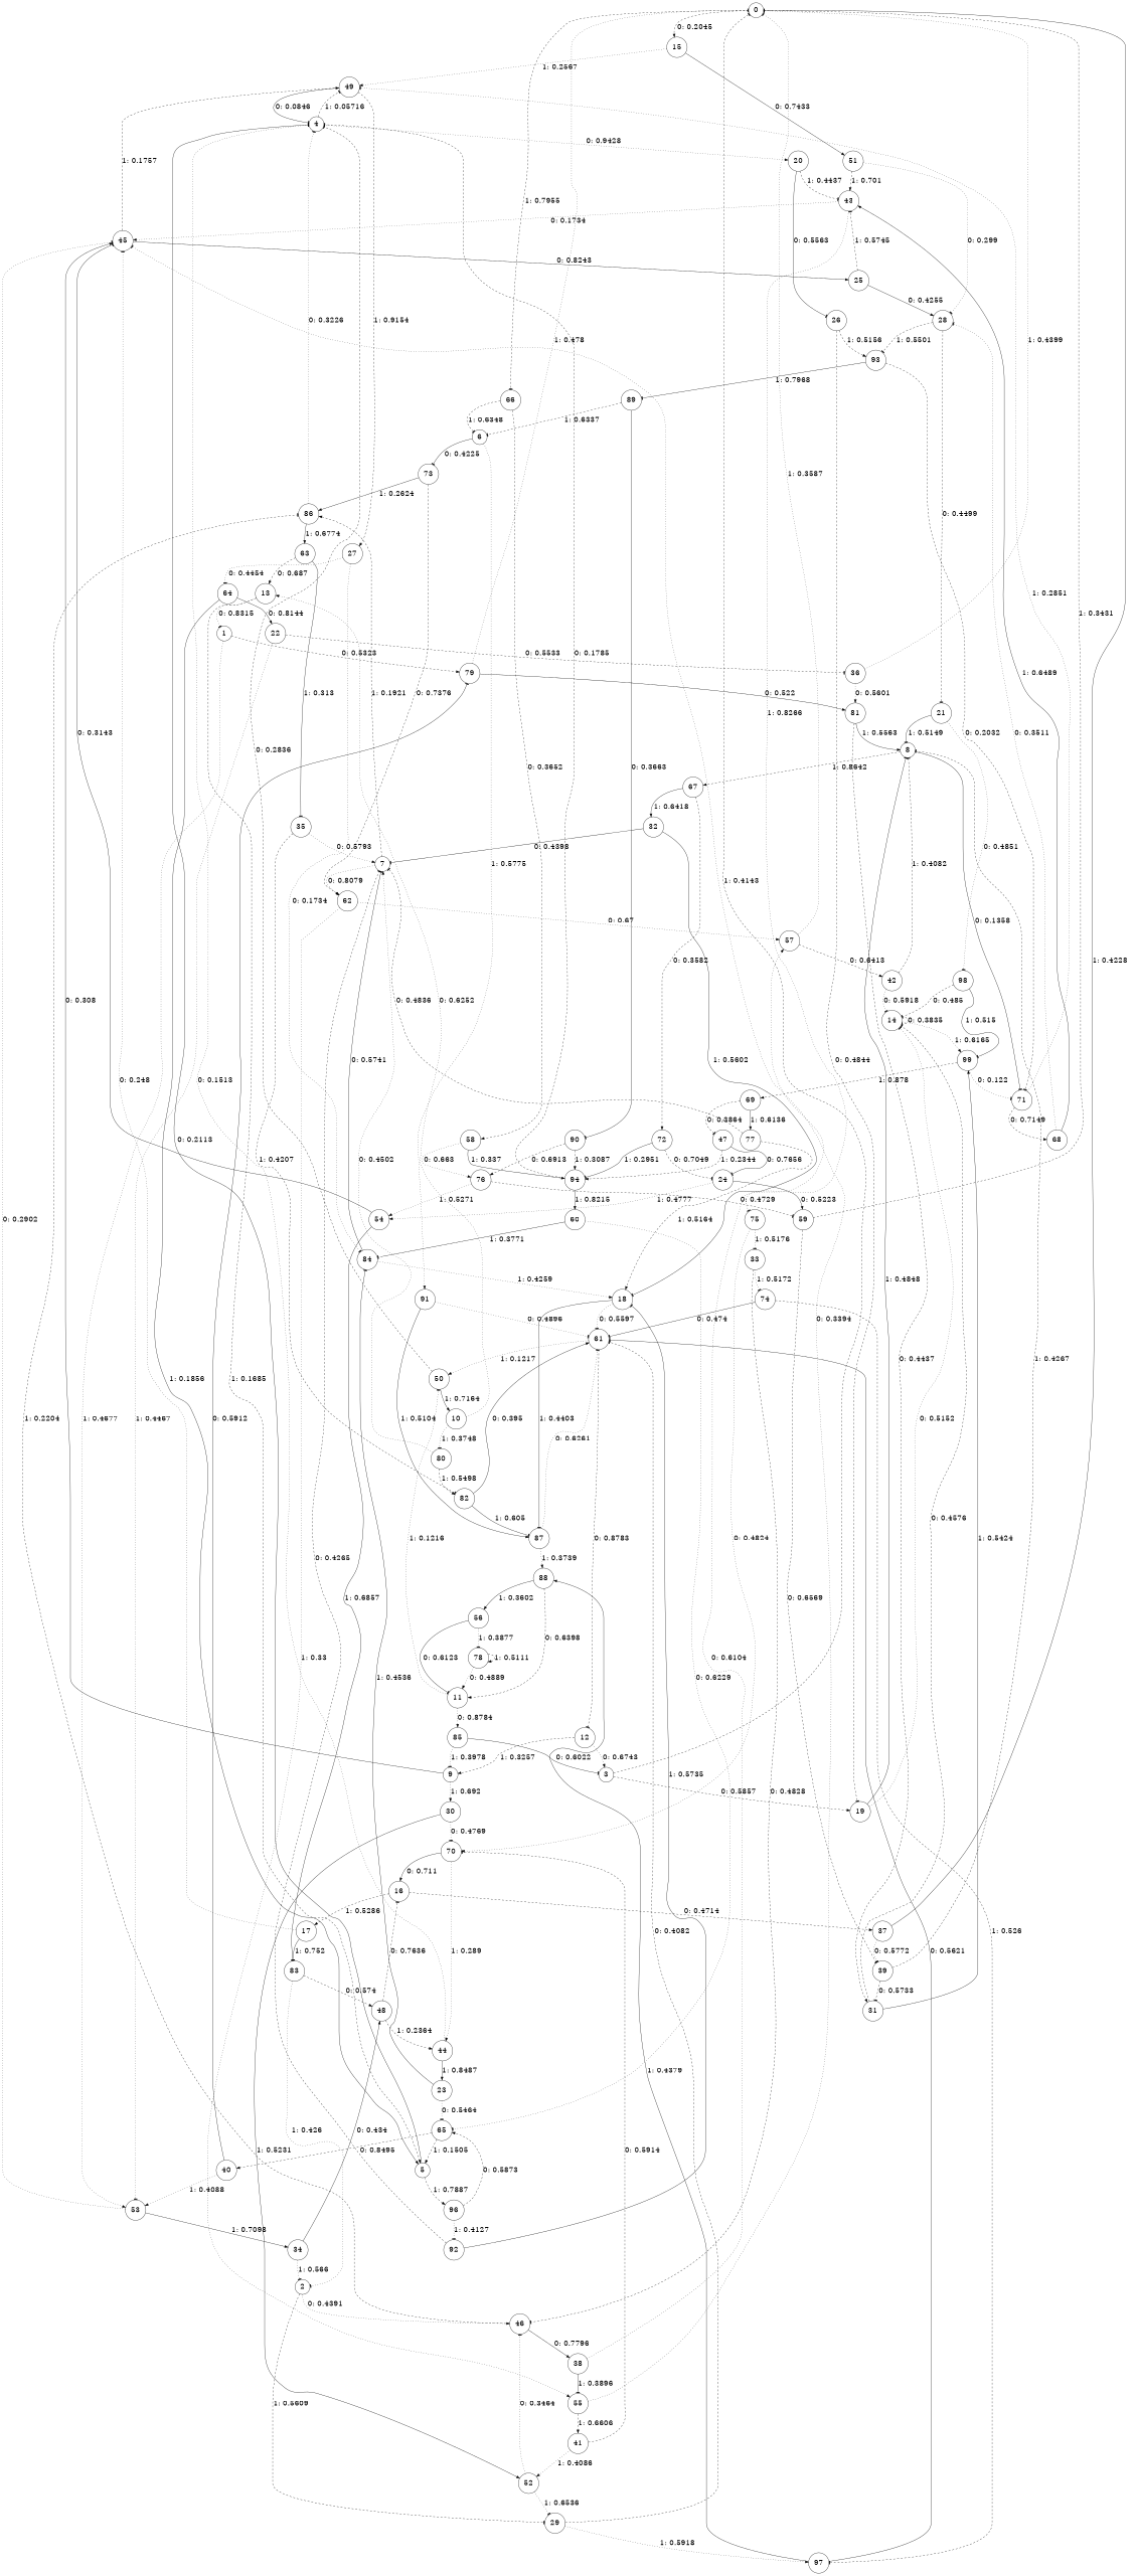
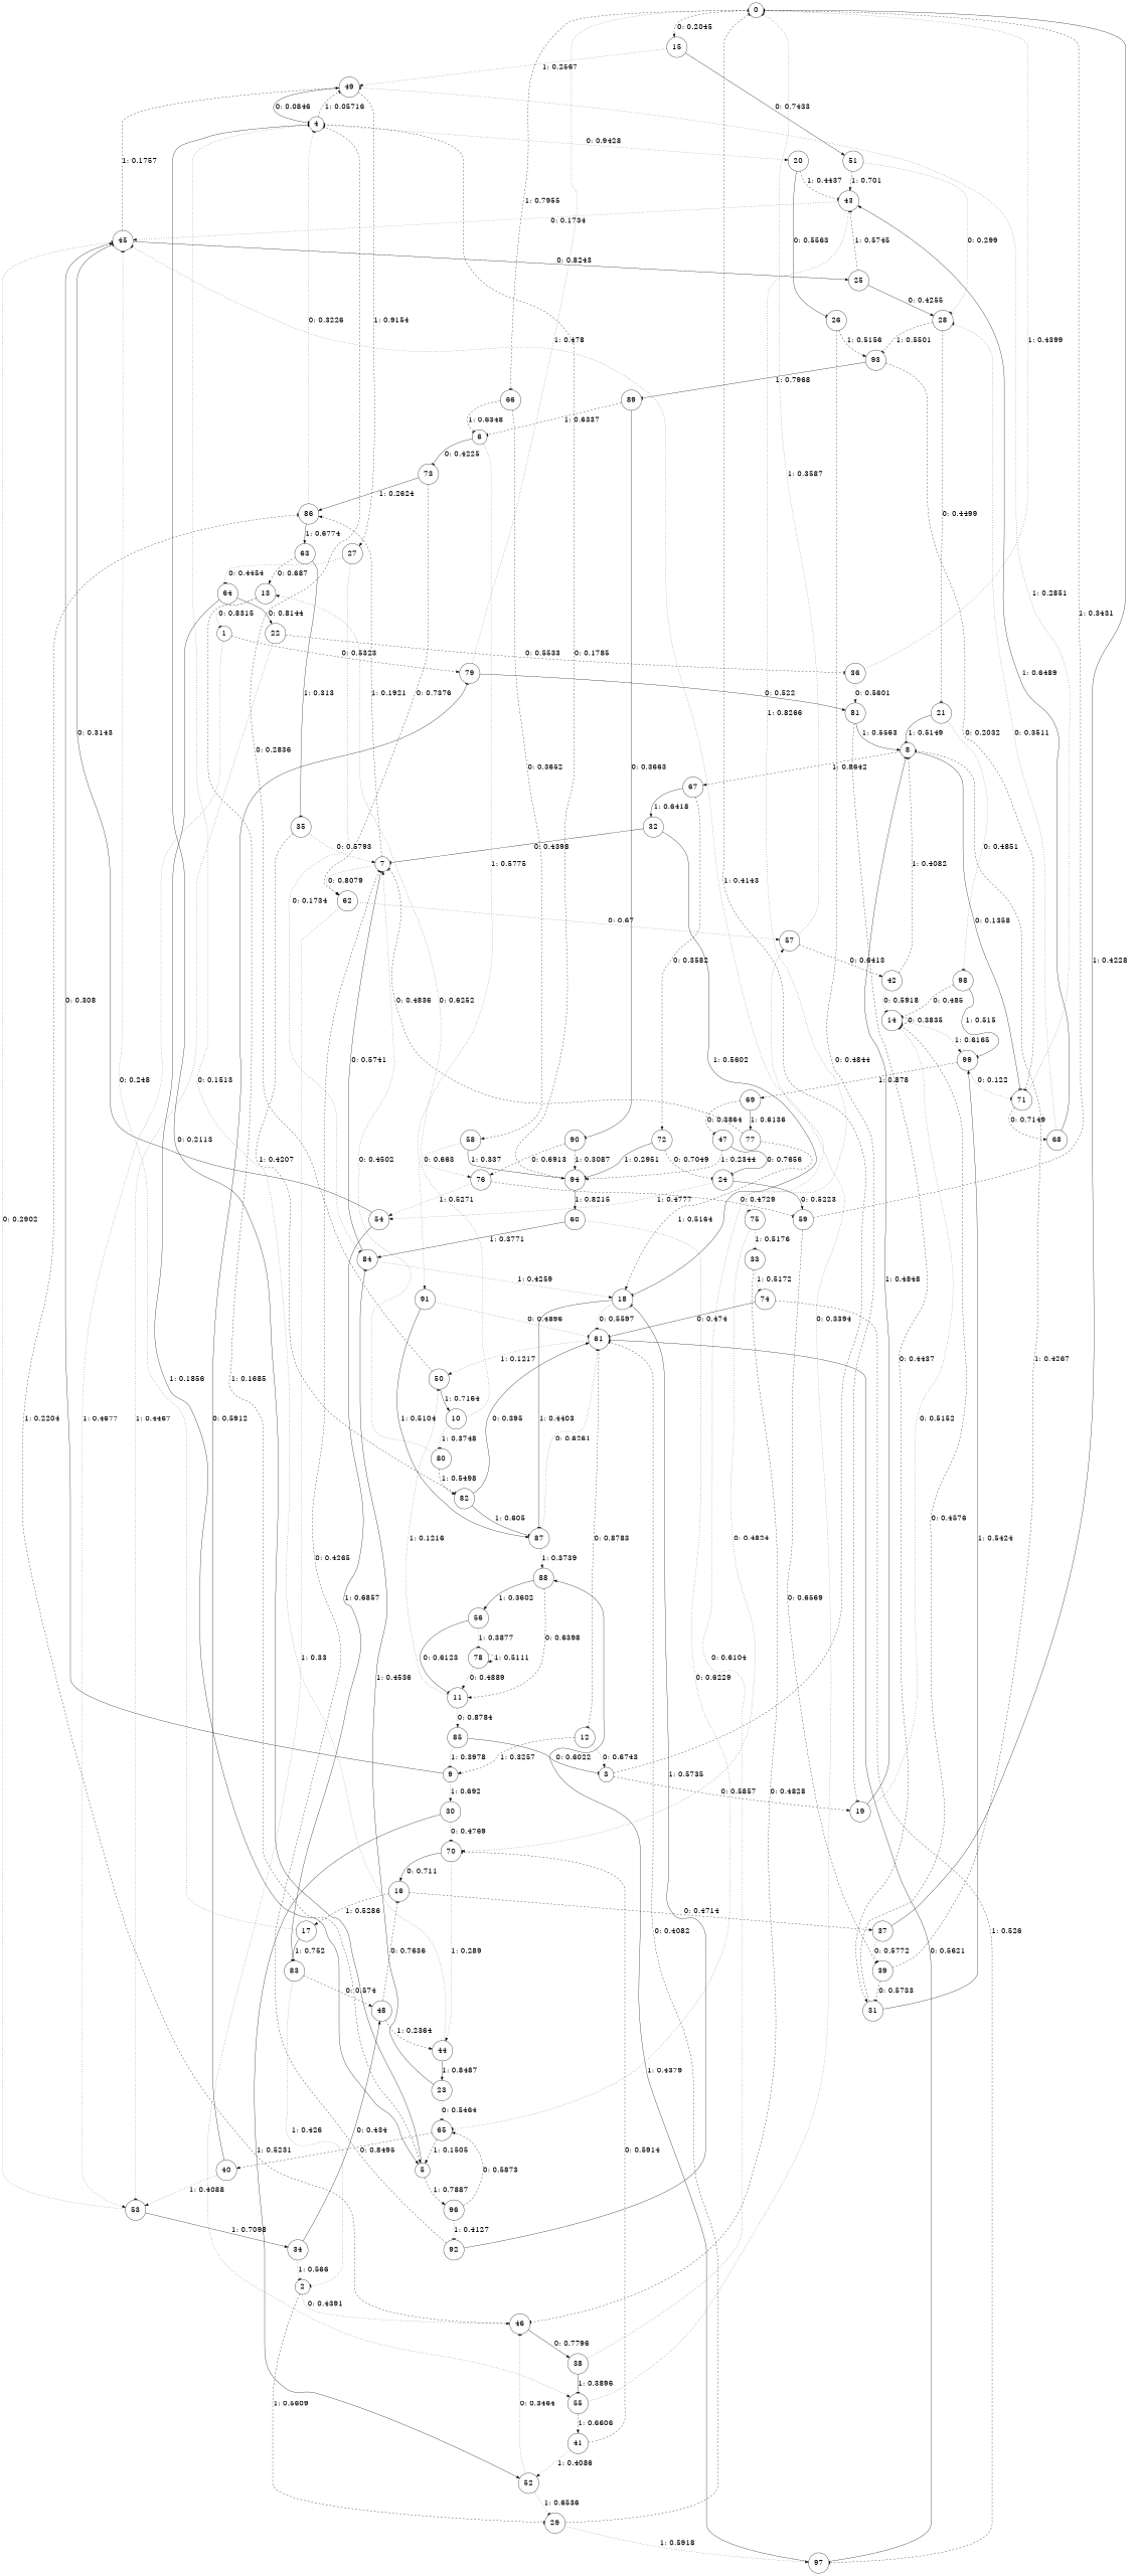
  digraph {
    node [fontsize=24 shape=circle]
    edge [arrowhead=tee fontsize=24 style=dashed]
    0
    15
    66
    49
    51
    6
    58
    4
    27
    43
    28
    73
    91
    94
    76
    1
    79
    53
    81
    45
    34
    8
    31
    25
    2
    48
    46
    29
    86
    38
    61
    97
    63
    57
    55
    50
    12
    88
    3
    19
    14
    71
    67
    n44 [label=99]
    20
    26
    93
    75
    84
    64
    5
    96
    65
    92
    40
    7
    18
    62
    87
    42
    41
    13
    35
    68
    32
    72
    24
    9
    30
    70
    52
    16
    44
    10
    80
    82
    11
    85
    69
    47
    77
    21
    37
    17
    39
    83
    56
    89
    33
    98
    22
    36
    23
    59
    54
    90
    74
    60
    78
    0 -> 15 [arrowhead=normal label="0: 0.2045   "]
    0 -> 66 [label="1: 0.7955   "]
    15 -> 49 [arrowhead=normal label="1: 0.2567   " style=dotted]
    15 -> 51 [arrowhead=normal label="0: 0.7433   " style=solid]
    66 -> 6 [label="1: 0.6348   "]
    66 -> 58 [arrowhead=normal label="0: 0.3652   "]
    49 -> 4 [label="0: 0.0846   " style=solid]
    49 -> 27 [arrowhead=normal label="1: 0.9154   "]
    51 -> 43 [arrowhead=normal label="1: 0.701    "]
    51 -> 28 [label="0: 0.299    " style=dotted]
    6 -> 73 [label="0: 0.4225   " style=solid]
    6 -> 91 [arrowhead=normal label="1: 0.5775   " style=dotted]
    58 -> 94 [arrowhead=normal label="1: 0.337    " style=solid]
    58 -> 76 [arrowhead=normal label="0: 0.663    " style=dotted]
    4 -> 49 [label="1: 0.05716  "]
    4 -> 20 [arrowhead=normal label="0: 0.9428   " style=dotted]
    27 -> 84 [label="0: 0.1734   " style=dotted]
    27 -> 64 [label="0: 0.4454   " style=dotted]
    43 -> 45 [arrowhead=normal label="0: 0.1734   " style=dotted]
    43 -> 75 [label="1: 0.8266   " style=dotted]
    28 -> 93 [label="1: 0.5501   "]
    28 -> 21 [label="0: 0.4499   "]
    73 -> 86 [arrowhead=normal label="1: 0.2624   " style=solid]
    73 -> 62 [arrowhead=normal label="0: 0.7376   "]
    91 -> 61 [label="0: 0.4896   " style=dotted]
    91 -> 87 [arrowhead=normal label="1: 0.5104   " style=solid]
    94 -> 4 [label="0: 0.1785   "]
    94 -> 60 [arrowhead=normal label="1: 0.8215   " style=solid]
    76 -> 59 [label="0: 0.4729   "]
    76 -> 54 [arrowhead=normal label="1: 0.5271   " style=dotted]
    1 -> 79 [arrowhead=normal label="0: 0.5323   "]
    1 -> 53 [arrowhead=normal label="1: 0.4677   " style=dotted]
    79 -> 0 [label="1: 0.478    " style=dotted]
    79 -> 81 [arrowhead=normal label="0: 0.522    " style=solid]
    53 -> 45 [label="0: 0.2902   " style=dotted]
    53 -> 34 [arrowhead=normal label="1: 0.7098   " style=solid]
    81 -> 8 [arrowhead=normal label="1: 0.5563   " style=solid]
    81 -> 31 [arrowhead=normal label="0: 0.4437   "]
    45 -> 49 [arrowhead=normal label="1: 0.1757   "]
    45 -> 25 [arrowhead=normal label="0: 0.8243   " style=solid]
    34 -> 2 [label="1: 0.566    " style=dotted]
    34 -> 48 [arrowhead=normal label="0: 0.434    " style=solid]
    8 -> 71 [label="0: 0.1358   " style=solid]
    8 -> 67 [arrowhead=normal label="1: 0.8642   "]
    31 -> 14 [label="0: 0.4576   "]
    31 -> n44 [arrowhead=normal label="1: 0.5424   " style=solid]
    25 -> 43 [label="1: 0.5745   "]
    25 -> 28 [arrowhead=normal label="0: 0.4255   " style=solid]
    2 -> 46 [arrowhead=normal label="0: 0.4391   " style=dotted]
    2 -> 29 [label="1: 0.5609   "]
    48 -> 16 [label="0: 0.7636   "]
    48 -> 44 [arrowhead=normal label="1: 0.2364   "]
    46 -> 86 [label="1: 0.2204   "]
    46 -> 38 [arrowhead=normal label="0: 0.7796   " style=solid]
    29 -> 61 [label="0: 0.4082   "]
    29 -> 97 [arrowhead=normal label="1: 0.5918   " style=dotted]
    86 -> 4 [label="0: 0.3226   " style=dotted]
    86 -> 63 [arrowhead=normal label="1: 0.6774   " style=solid]
    38 -> 57 [arrowhead=normal label="0: 0.6104   " style=dotted]
    38 -> 55 [label="1: 0.3896   " style=solid]
    61 -> 50 [arrowhead=normal label="1: 0.1217   " style=dotted]
    61 -> 12 [label="0: 0.8783   "]
    97 -> 61 [label="0: 0.5621   " style=solid]
    97 -> 88 [arrowhead=normal label="1: 0.4379   " style=solid]
    63 -> 13 [arrowhead=normal label="0: 0.687    "]
    63 -> 35 [label="1: 0.313    " style=solid]
    57 -> 0 [label="1: 0.3587   " style=dotted]
    57 -> 42 [arrowhead=normal label="0: 0.6413   "]
    55 -> 45 [label="0: 0.3394   " style=dotted]
    55 -> 41 [arrowhead=normal label="1: 0.6606   "]
    50 -> 4 [label="0: 0.2836   "]
    50 -> 10 [arrowhead=normal label="1: 0.7164   " style=solid]
    12 -> 3 [arrowhead=normal label="0: 0.6743   " style=dotted]
    12 -> 9 [arrowhead=normal label="1: 0.3257   "]
    88 -> 11 [arrowhead=normal label="0: 0.6398   "]
    88 -> 56 [arrowhead=normal label="1: 0.3602   " style=solid]
    3 -> 0 [label="1: 0.4143   "]
    3 -> 19 [arrowhead=normal label="0: 0.5857   "]
    19 -> 8 [label="1: 0.4848   " style=solid]
    19 -> 14 [label="0: 0.5152   " style=dotted]
    14 -> 14 [label="0: 0.3835   "]
    14 -> n44 [arrowhead=normal label="1: 0.6165   " style=dotted]
    71 -> 49 [label="1: 0.2851   " style=dotted]
    71 -> 68 [arrowhead=normal label="0: 0.7149   "]
    67 -> 32 [arrowhead=normal label="1: 0.6418   " style=solid]
    67 -> 72 [arrowhead=normal label="0: 0.3582   "]
    n44 -> 71 [label="0: 0.122    " style=dotted]
    n44 -> 69 [arrowhead=normal label="1: 0.878    "]
    20 -> 43 [label="1: 0.4437   "]
    20 -> 26 [label="0: 0.5563   " style=solid]
    26 -> 19 [label="0: 0.4844   "]
    26 -> 93 [arrowhead=normal label="1: 0.5156   "]
    93 -> 71 [label="0: 0.2032   "]
    93 -> 89 [label="1: 0.7968   " style=solid]
    75 -> 70 [arrowhead=normal label="0: 0.4824   " style=dotted]
    75 -> 33 [label="1: 0.5176   " style=dotted]
    84 -> 7 [label="0: 0.5741   " style=solid]
    84 -> 18 [arrowhead=normal label="1: 0.4259   " style=dotted]
    64 -> 5 [arrowhead=normal label="1: 0.1856   " style=solid]
    64 -> 22 [arrowhead=normal label="0: 0.8144   " style=solid]
    5 -> 4 [label="0: 0.2113   " style=solid]
    5 -> 96 [arrowhead=normal label="1: 0.7887   "]
    96 -> 65 [arrowhead=normal label="0: 0.5873   "]
    96 -> 92 [label="1: 0.4127   " style=dotted]
    65 -> 5 [arrowhead=normal label="1: 0.1505   "]
    65 -> 40 [arrowhead=normal label="0: 0.8495   "]
    92 -> 7 [label="0: 0.4265   "]
    92 -> 18 [label="1: 0.5735   " style=solid]
    40 -> 79 [label="0: 0.5912   " style=solid]
    40 -> 53 [arrowhead=normal label="1: 0.4088   " style=dotted]
    7 -> 86 [arrowhead=normal label="1: 0.1921   "]
    7 -> 62 [arrowhead=normal label="0: 0.8079   " style=dotted]
    18 -> 61 [label="0: 0.5597   " style=dotted]
    18 -> 87 [label="1: 0.4403   " style=solid]
    62 -> 57 [arrowhead=normal label="0: 0.67     " style=dotted]
    62 -> 55 [arrowhead=normal label="1: 0.33     " style=dotted]
    87 -> 61 [label="0: 0.6261   " style=dotted]
    87 -> 88 [arrowhead=normal label="1: 0.3739   " style=dotted]
    42 -> 8 [label="1: 0.4082   "]
    42 -> 14 [label="0: 0.5918   " style=dotted]
    41 -> 70 [label="0: 0.5914   "]
    41 -> 52 [arrowhead=normal label="1: 0.4086   " style=dotted]
    13 -> 1 [label="0: 0.8315   " style=dotted]
    13 -> 5 [arrowhead=normal label="1: 0.1685   "]
    35 -> 7 [arrowhead=normal label="0: 0.5793   " style=dotted]
    35 -> 82 [label="1: 0.4207   "]
    68 -> 43 [arrowhead=normal label="1: 0.6489   " style=solid]
    68 -> 28 [label="0: 0.3511   " style=dotted]
    32 -> 7 [label="0: 0.4398   " style=solid]
    32 -> 18 [label="1: 0.5602   " style=solid]
    72 -> 94 [label="1: 0.2951   " style=solid]
    72 -> 24 [label="0: 0.7049   "]
    24 -> 59 [arrowhead=normal label="0: 0.5223   " style=solid]
    24 -> 54 [arrowhead=normal label="1: 0.4777   " style=dotted]
    9 -> 45 [arrowhead=normal label="0: 0.308    " style=solid]
    9 -> 30 [arrowhead=normal label="1: 0.692    " style=dotted]
    30 -> 70 [label="0: 0.4769   " style=dotted]
    30 -> 52 [arrowhead=normal label="1: 0.5231   " style=solid]
    70 -> 16 [arrowhead=normal label="0: 0.711    " style=solid]
    70 -> 44 [arrowhead=normal label="1: 0.289    " style=dotted]
    52 -> 46 [label="0: 0.3464   " style=dotted]
    52 -> 29 [label="1: 0.6536   " style=dotted]
    16 -> 37 [arrowhead=normal label="0: 0.4714   "]
    16 -> 17 [arrowhead=normal label="1: 0.5286   "]
    44 -> 4 [label="0: 0.1513   " style=dotted]
    44 -> 23 [arrowhead=normal label="1: 0.8487   " style=solid]
    10 -> 13 [arrowhead=normal label="0: 0.6252   " style=dotted]
    10 -> 80 [label="1: 0.3748   " style=dotted]
    80 -> 7 [arrowhead=normal label="0: 0.4502   " style=dotted]
    80 -> 82 [arrowhead=normal label="1: 0.5498   "]
    82 -> 61 [arrowhead=normal label="0: 0.395    " style=solid]
    82 -> 87 [label="1: 0.605    " style=solid]
    11 -> 50 [label="1: 0.1216   " style=dotted]
    11 -> 85 [arrowhead=normal label="0: 0.8784   " style=dotted]
    85 -> 3 [label="0: 0.6022   " style=solid]
    85 -> 9 [label="1: 0.3978   " style=dotted]
    69 -> 47 [label="0: 0.3864   "]
    69 -> 77 [arrowhead=normal label="1: 0.6136   " style=solid]
    47 -> 94 [arrowhead=normal label="1: 0.2344   "]
    47 -> 24 [label="0: 0.7656   " style=solid]
    77 -> 7 [label="0: 0.4836   "]
    77 -> 18 [arrowhead=normal label="1: 0.5164   "]
    21 -> 8 [label="1: 0.5149   " style=solid]
    21 -> 98 [label="0: 0.4851   " style=dotted]
    37 -> 0 [label="1: 0.4228   " style=solid]
    37 -> 39 [label="0: 0.5772   " style=dotted]
    17 -> 45 [label="0: 0.248    " style=dotted]
    17 -> 83 [label="1: 0.752    " style=solid]
    39 -> 8 [label="1: 0.4267   "]
    39 -> 31 [label="0: 0.5733   "]
    83 -> 2 [label="1: 0.426    " style=dotted]
    83 -> 48 [arrowhead=normal label="0: 0.574    "]
    56 -> 11 [label="0: 0.6123   " style=solid]
    56 -> 78 [label="1: 0.3877   " style=dotted]
    89 -> 6 [label="1: 0.6337   "]
    89 -> 90 [label="0: 0.3663   " style=solid]
    33 -> 46 [label="0: 0.4828   "]
    33 -> 74 [label="1: 0.5172   " style=dotted]
    98 -> 14 [label="0: 0.485    "]
    98 -> n44 [label="1: 0.515    " style=solid]
    22 -> 53 [label="1: 0.4467   " style=dotted]
    22 -> 36 [label="0: 0.5533   "]
    36 -> 0 [label="1: 0.4399   " style=dotted]
    36 -> 81 [arrowhead=normal label="0: 0.5601   " style=dotted]
    23 -> 84 [label="1: 0.4536   " style=solid]
    23 -> 65 [label="0: 0.5464   " style=dotted]
    59 -> 0 [label="1: 0.3431   "]
    59 -> 39 [label="0: 0.6569   "]
    54 -> 45 [label="0: 0.3143   " style=solid]
    54 -> 83 [label="1: 0.6857   " style=solid]
    90 -> 94 [arrowhead=normal label="1: 0.3087   "]
    90 -> 76 [arrowhead=normal label="0: 0.6913   "]
    74 -> 61 [label="0: 0.474    " style=solid]
    74 -> 97 [label="1: 0.526    "]
-   60 -> 84 [label="1: 0.3771   " style=solid]
+   60 -> 84 [arrowhead=normal label="1: 0.3771   " style=solid]
    60 -> 65 [label="0: 0.6229   " style=dotted]
    78 -> 11 [arrowhead=normal label="0: 0.4889   " style=dotted]
    78 -> 78 [arrowhead=normal label="1: 0.5111   "]
  }
